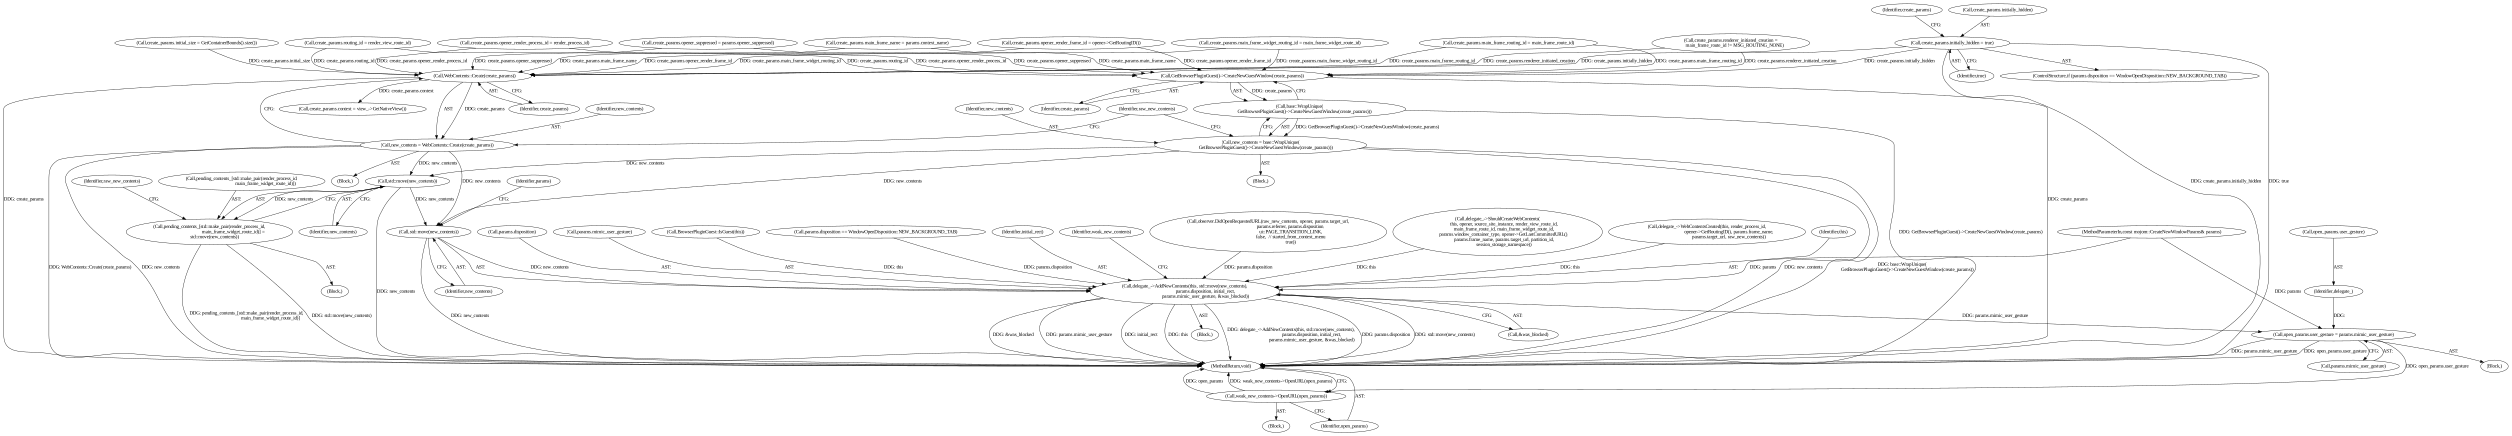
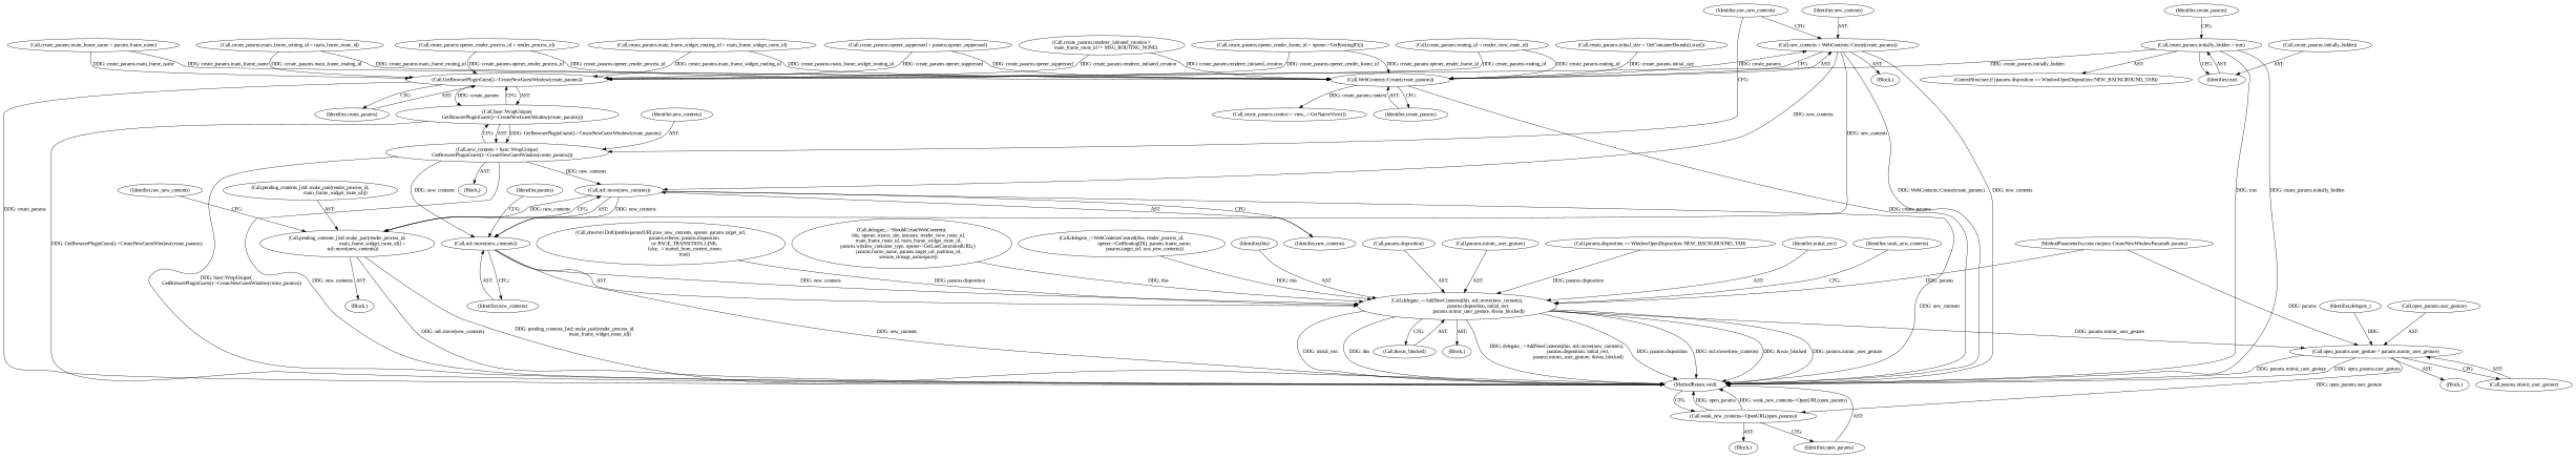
  digraph {
    fontname="Liberation Serif"
    node [fontname="Liberation Serif"]
    edge [fontname="Liberation Serif"]
    n1 [label="(Call,create_params.initially_hidden = true)"]
    n2 [label="(Call,WebContents::Create(create_params))"]
    n3 [label="(Call,GetBrowserPluginGuest()->CreateNewGuestWindow(create_params))"]
    n4 [label="(Identifier,true)"]
    n5 [label="(MethodReturn,void)"]
    n6 [label="(ControlStructure,if (params.disposition == WindowOpenDisposition::NEW_BACKGROUND_TAB))"]
    n7 [label="(Call,new_contents = WebContents::Create(create_params))"]
    n8 [label="(Identifier,create_params)"]
    n9 [label="(Call,create_params.context = view_->GetNativeView())"]
    n10 [label="(Call,base::WrapUnique(\n        GetBrowserPluginGuest()->CreateNewGuestWindow(create_params)))"]
    n11 [label="(Identifier,create_params)"]
    n12 [label="(Call,weak_new_contents->OpenURL(open_params))"]
    n13 [label="(Call,std::move(new_contents))"]
    n14 [label="(Call,std::move(new_contents))"]
    n15 [label="(Block,)"]
    n16 [label="(Call,pending_contents_[std::make_pair(render_process_id,\n                                     main_frame_widget_route_id)] =\n        std::move(new_contents))"]
    n17 [label="(Identifier,new_contents)"]
    n18 [label="(Call,delegate_->AddNewContents(this, std::move(new_contents),\n                                params.disposition, initial_rect,\n                                params.mimic_user_gesture, &was_blocked))"]
    n19 [label="(Identifier,new_contents)"]
    n20 [label="(Block,)"]
    n21 [label="(Call,open_params.user_gesture = params.mimic_user_gesture)"]
    n22 [label="(Call,&was_blocked)"]
    n23 [label="(Block,)"]
    n24 [label="(Block,)"]
    n25 [label="(Call,params.mimic_user_gesture)"]
    n26 [label="(Identifier,open_params)"]
    n27 [label="(Block,)"]
    n28 [label="(Call,new_contents = base::WrapUnique(\n        GetBrowserPluginGuest()->CreateNewGuestWindow(create_params)))"]
    n29 [label="(Block,)"]
    n30 [label="(Identifier,raw_new_contents)"]
    n31 [label="(Call,delegate_->WebContentsCreated(this, render_process_id,\n                                  opener->GetRoutingID(), params.frame_name,\n                                  params.target_url, raw_new_contents))"]
    n32 [label="(Call,create_params.opener_suppressed = params.opener_suppressed)"]
    n33 [label="(Identifier,this)"]
    n34 [label="(MethodParameterIn,const mojom::CreateNewWindowParams& params)"]
    n35 [label="(Call,params.disposition)"]
    n36 [label="(Call,create_params.initial_size = GetContainerBounds().size())"]
    n37 [label="(Identifier,new_contents)"]
    n38 [label="(Identifier,create_params)"]
-   n39 [label="(Call,create_params.main_frame_name = params.context_name)"]
+   n39 [label="(Call,create_params.main_frame_name = params.frame_name)"]
    n40 [label="(Call,create_params.renderer_initiated_creation =\n      main_frame_route_id != MSG_ROUTING_NONE)"]
    n41 [label="(Call,params.mimic_user_gesture)"]
-   n42 [label="(Call,BrowserPluginGuest::IsGuest(this))"]
    n43 [label="(Call,create_params.routing_id = render_view_route_id)"]
    n44 [label="(Call,create_params.opener_render_process_id = render_process_id)"]
    n45 [label="(Call,open_params.user_gesture)"]
    n46 [label="(Identifier,params)"]
    n47 [label="(Call,params.disposition == WindowOpenDisposition::NEW_BACKGROUND_TAB)"]
    n48 [label="(Identifier,initial_rect)"]
    n49 [label="(Identifier,weak_new_contents)"]
    n50 [label="(Call,create_params.opener_render_frame_id = opener->GetRoutingID())"]
    n51 [label="(Call,create_params.main_frame_routing_id = main_frame_route_id)"]
    n52 [label="(Call,create_params.initially_hidden)"]
    n53 [label="(Call,create_params.main_frame_widget_routing_id = main_frame_widget_route_id)"]
    n54 [label="(Call,pending_contents_[std::make_pair(render_process_id,\n                                     main_frame_widget_route_id)])"]
    n55 [label="(Identifier,raw_new_contents)"]
    n56 [label="(Call,observer.DidOpenRequestedURL(raw_new_contents, opener, params.target_url,\n                                   params.referrer, params.disposition,\n                                   ui::PAGE_TRANSITION_LINK,\n                                   false,  // started_from_context_menu\n                                   true))"]
    n57 [label="(Call,delegate_->ShouldCreateWebContents(\n          this, opener, source_site_instance, render_view_route_id,\n          main_frame_route_id, main_frame_widget_route_id,\n          params.window_container_type, opener->GetLastCommittedURL(),\n          params.frame_name, params.target_url, partition_id,\n          session_storage_namespace))"]
    n58 [label="(Identifier,new_contents)"]
    n59 [label="(Identifier,delegate_)"]
-   n1 -> n2 [label="DDG: create_params.initially_hidden"]
    n1 -> n3 [label="DDG: create_params.initially_hidden"]
    n1 -> n4 [label="CFG: "]
    n1 -> n5 [label="DDG: true"]
    n1 -> n5 [label="DDG: create_params.initially_hidden"]
    n1 -> n6 [label="AST: "]
    n2 -> n5 [label="DDG: create_params"]
    n2 -> n7 [label="AST: "]
    n2 -> n7 [label="DDG: create_params"]
    n2 -> n8 [label="CFG: "]
    n2 -> n9 [label="DDG: create_params.context"]
    n3 -> n5 [label="DDG: create_params"]
    n3 -> n10 [label="AST: "]
    n3 -> n10 [label="DDG: create_params"]
    n3 -> n11 [label="CFG: "]
    n4 -> n1 [label="AST: "]
    n5 -> n12 [label="CFG: "]
    n7 -> n2 [label="CFG: "]
    n7 -> n5 [label="DDG: WebContents::Create(create_params)"]
    n7 -> n5 [label="DDG: new_contents"]
    n7 -> n13 [label="DDG: new_contents"]
    n7 -> n14 [label="DDG: new_contents"]
    n7 -> n15 [label="AST: "]
    n8 -> n2 [label="AST: "]
    n10 -> n3 [label="CFG: "]
    n10 -> n5 [label="DDG: GetBrowserPluginGuest()->CreateNewGuestWindow(create_params)"]
    n10 -> n28 [label="AST: "]
    n10 -> n28 [label="DDG: GetBrowserPluginGuest()->CreateNewGuestWindow(create_params)"]
    n11 -> n3 [label="AST: "]
    n12 -> n5 [label="DDG: open_params"]
    n12 -> n5 [label="DDG: weak_new_contents->OpenURL(open_params)"]
    n12 -> n26 [label="CFG: "]
    n12 -> n27 [label="AST: "]
    n13 -> n5 [label="DDG: new_contents"]
    n13 -> n14 [label="DDG: new_contents"]
    n13 -> n16 [label="AST: "]
    n13 -> n16 [label="DDG: new_contents"]
    n13 -> n17 [label="CFG: "]
    n14 -> n5 [label="DDG: new_contents"]
    n14 -> n18 [label="AST: "]
    n14 -> n18 [label="DDG: new_contents"]
    n14 -> n19 [label="CFG: "]
    n16 -> n5 [label="DDG: pending_contents_[std::make_pair(render_process_id,\n                                     main_frame_widget_route_id)]"]
    n16 -> n5 [label="DDG: std::move(new_contents)"]
    n16 -> n13 [label="CFG: "]
    n16 -> n20 [label="AST: "]
    n17 -> n13 [label="AST: "]
    n18 -> n5 [label="DDG: &was_blocked"]
    n18 -> n5 [label="DDG: params.mimic_user_gesture"]
    n18 -> n5 [label="DDG: initial_rect"]
    n18 -> n5 [label="DDG: this"]
    n18 -> n5 [label="DDG: delegate_->AddNewContents(this, std::move(new_contents),\n                                params.disposition, initial_rect,\n                                params.mimic_user_gesture, &was_blocked)"]
    n18 -> n5 [label="DDG: params.disposition"]
    n18 -> n5 [label="DDG: std::move(new_contents)"]
    n18 -> n21 [label="DDG: params.mimic_user_gesture"]
    n18 -> n22 [label="CFG: "]
    n18 -> n23 [label="AST: "]
    n19 -> n14 [label="AST: "]
    n21 -> n5 [label="DDG: params.mimic_user_gesture"]
    n21 -> n5 [label="DDG: open_params.user_gesture"]
    n21 -> n12 [label="DDG: open_params.user_gesture"]
    n21 -> n24 [label="AST: "]
    n21 -> n25 [label="CFG: "]
    n22 -> n18 [label="AST: "]
    n25 -> n21 [label="AST: "]
    n26 -> n5 [label="AST: "]
    n28 -> n5 [label="DDG: new_contents"]
    n28 -> n5 [label="DDG: base::WrapUnique(\n        GetBrowserPluginGuest()->CreateNewGuestWindow(create_params))"]
    n28 -> n10 [label="CFG: "]
    n28 -> n13 [label="DDG: new_contents"]
    n28 -> n14 [label="DDG: new_contents"]
    n28 -> n29 [label="AST: "]
    n30 -> n16 [label="CFG: "]
    n31 -> n18 [label="DDG: this"]
    n32 -> n2 [label="DDG: create_params.opener_suppressed"]
    n32 -> n3 [label="DDG: create_params.opener_suppressed"]
    n33 -> n18 [label="AST: "]
    n34 -> n18 [label="DDG: params"]
    n34 -> n21 [label="DDG: params"]
    n35 -> n18 [label="AST: "]
    n36 -> n2 [label="DDG: create_params.initial_size"]
    n37 -> n28 [label="AST: "]
    n38 -> n1 [label="CFG: "]
    n39 -> n2 [label="DDG: create_params.main_frame_name"]
    n39 -> n3 [label="DDG: create_params.main_frame_name"]
    n40 -> n2 [label="DDG: create_params.renderer_initiated_creation"]
    n40 -> n3 [label="DDG: create_params.renderer_initiated_creation"]
    n41 -> n18 [label="AST: "]
-   n42 -> n18 [label="DDG: this"]
    n43 -> n2 [label="DDG: create_params.routing_id"]
    n43 -> n3 [label="DDG: create_params.routing_id"]
    n44 -> n2 [label="DDG: create_params.opener_render_process_id"]
    n44 -> n3 [label="DDG: create_params.opener_render_process_id"]
-   n45 -> n59 [label="AST: "]
+   n45 -> n21 [label="AST: "]
    n46 -> n14 [label="CFG: "]
    n47 -> n18 [label="DDG: params.disposition"]
    n48 -> n18 [label="AST: "]
    n49 -> n18 [label="CFG: "]
    n50 -> n2 [label="DDG: create_params.opener_render_frame_id"]
    n50 -> n3 [label="DDG: create_params.opener_render_frame_id"]
    n51 -> n2 [label="DDG: create_params.main_frame_routing_id"]
    n51 -> n3 [label="DDG: create_params.main_frame_routing_id"]
-   n52 -> n1 [label="AST: "]
+   n52 -> n4 [label="AST: "]
    n53 -> n2 [label="DDG: create_params.main_frame_widget_routing_id"]
    n53 -> n3 [label="DDG: create_params.main_frame_widget_routing_id"]
    n54 -> n16 [label="AST: "]
    n55 -> n7 [label="CFG: "]
    n55 -> n28 [label="CFG: "]
    n56 -> n18 [label="DDG: params.disposition"]
    n57 -> n18 [label="DDG: this"]
    n58 -> n7 [label="AST: "]
    n59 -> n21 [label="DDG: "]
  }
